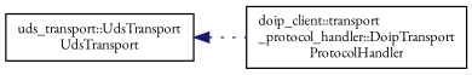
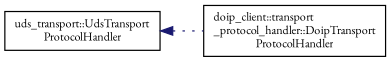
  digraph {
    rankdir=LR
    fontname="EB Garamond"
    node [color=black fillcolor=white fontname="EB Garamond" fontsize=10 shape=record style=filled]
-   n1 [height=0.2 label="uds_transport::UdsTransport\lUdsTransport" width=0.4]
+   n1 [height=0.2 label="uds_transport::UdsTransport\lProtocolHandler" width=0.4]
    n2 [height=0.2 label="doip_client::transport\l_protocol_handler::DoipTransport\lProtocolHandler" width=0.4]
    n1 -> n2 [color=midnightblue dir=back fontname="EB Garamond" fontsize=10 labelfontname=Helvetica labelfontsize=10 style=dotted]
  }
